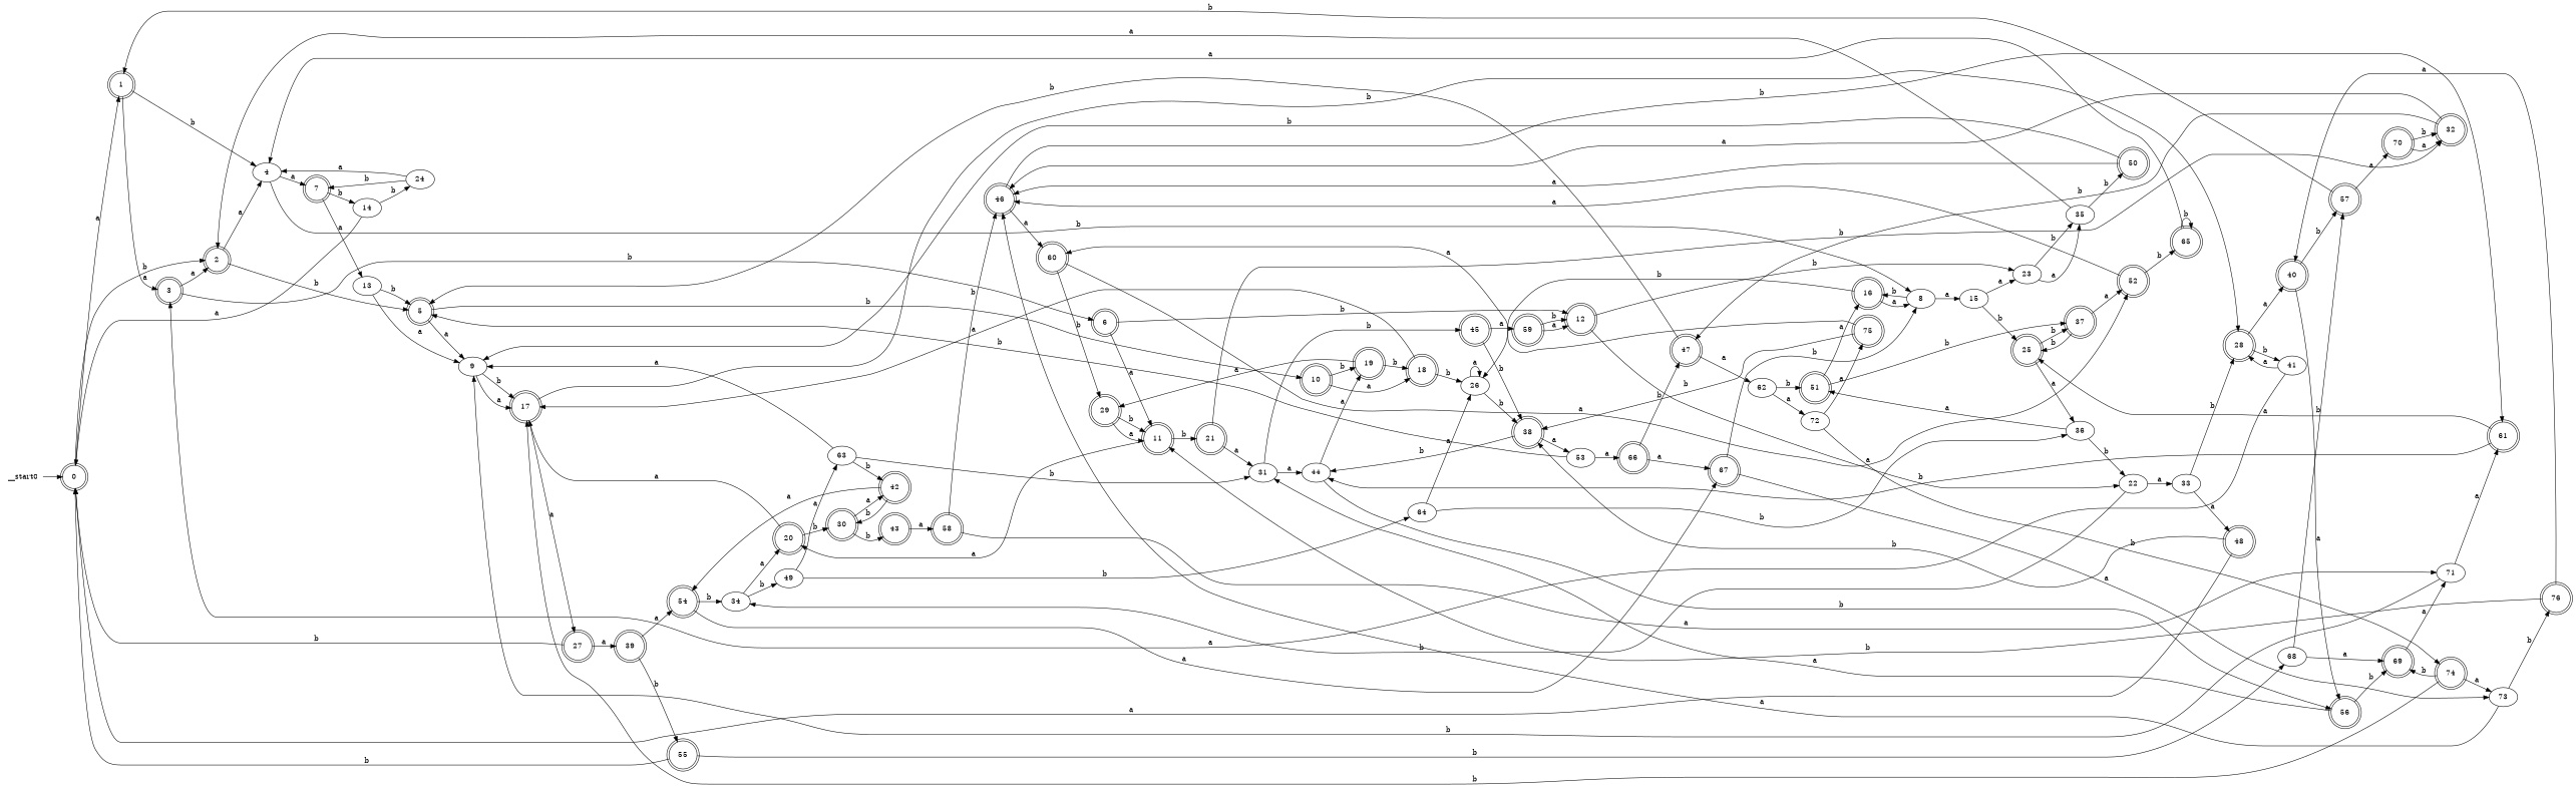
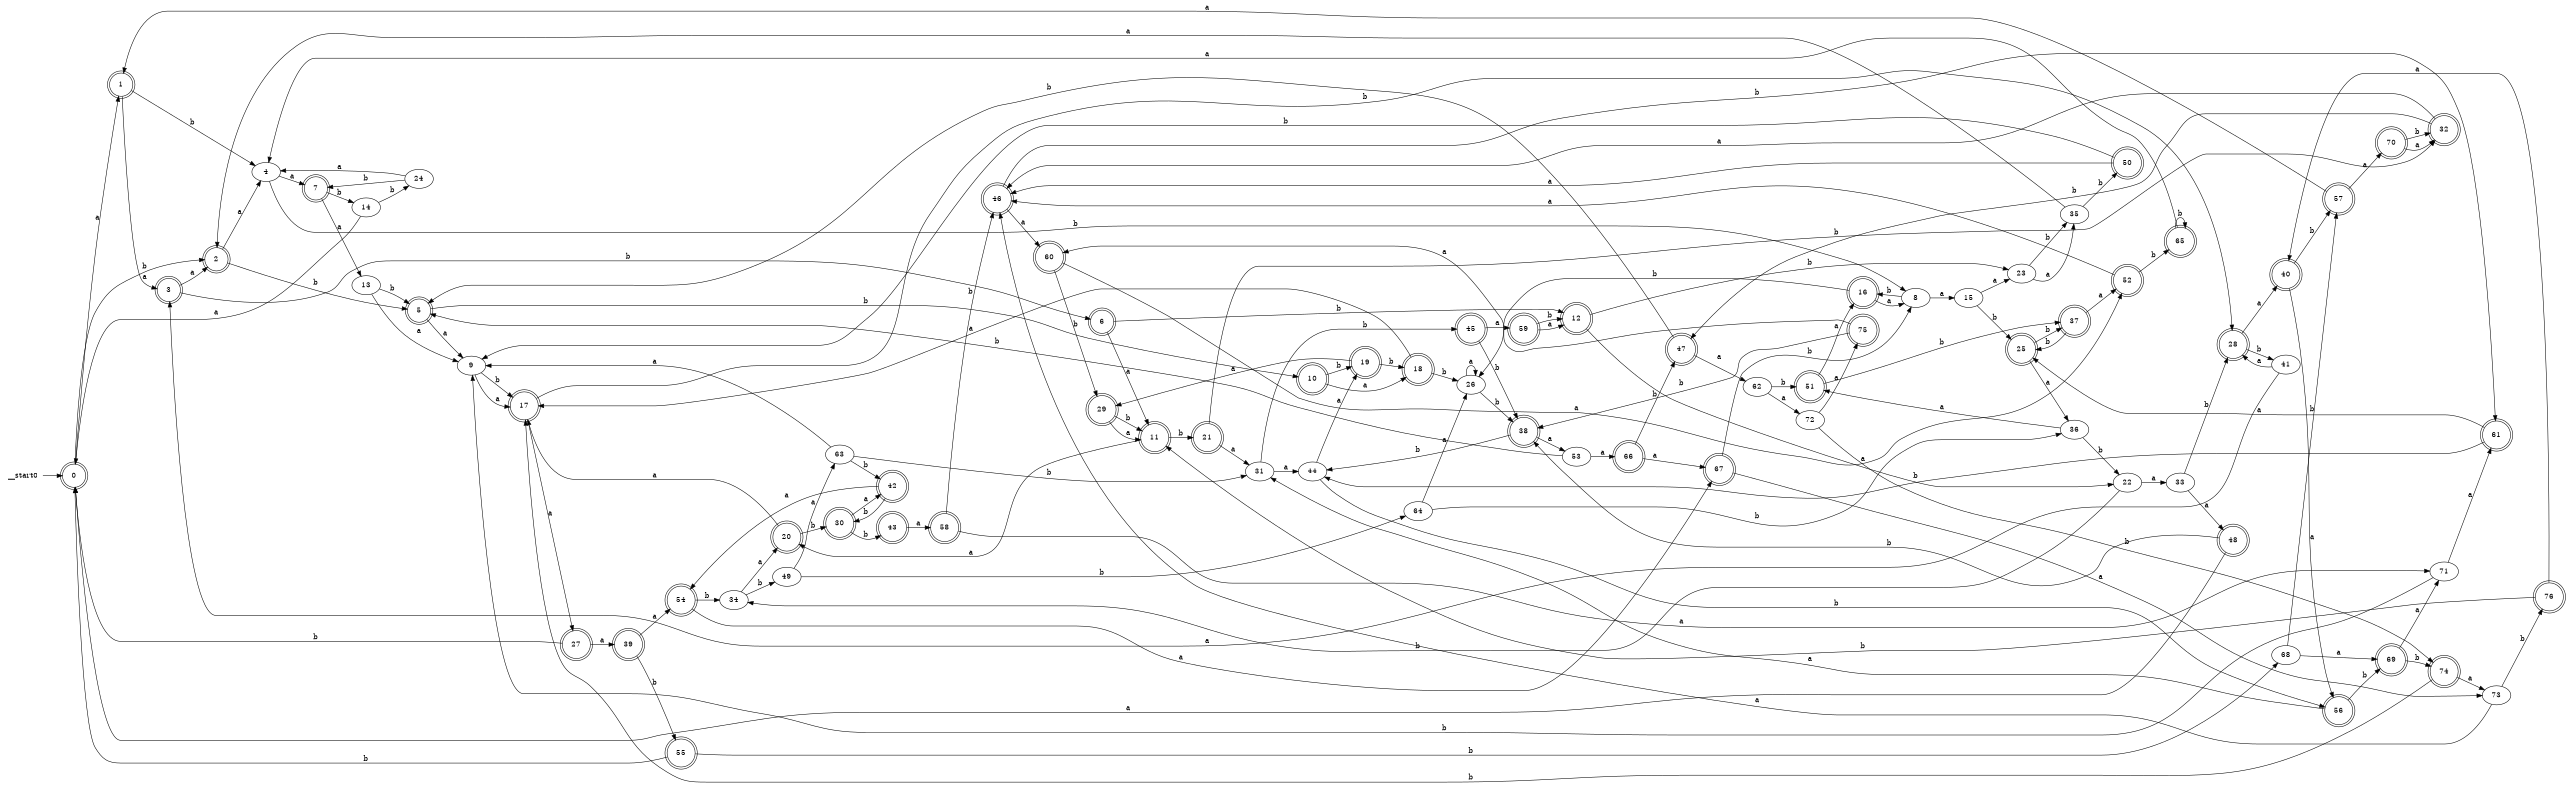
  digraph {
    rankdir=LR
    node [shape=doublecircle]
    __start0 [shape=none]
    0
    1
    2
    3
    4 [shape=""]
    5
    6
    7
    8 [shape=""]
    9 [shape=""]
    10
    11
    12
    13 [shape=""]
    14 [shape=""]
    15 [shape=""]
    16
    17
    18
    19
    20
    21
    22 [shape=""]
    23 [shape=""]
    24 [shape=""]
    25
    26 [shape=""]
    27
    28
    29
    30
    31 [shape=""]
    32
    33 [shape=""]
    34 [shape=""]
    35 [shape=""]
    36 [shape=""]
    37
    38
    39
    40
    41 [shape=""]
    42
    43
    44 [shape=""]
    45
    46
    47
    48
    49 [shape=""]
    50
    51
    52
    53 [shape=""]
    54
    55
    56
    57
    58
    59
    60
    61
    62 [shape=""]
    63 [shape=""]
    64 [shape=""]
    65
    66
    67
    68 [shape=""]
    69
    70
    71 [shape=""]
    72 [shape=""]
    73 [shape=""]
    74
    75
    76
    __start0 -> 0
    0 -> 1 [label=a]
    0 -> 2 [label=b]
    1 -> 3 [label=a]
    1 -> 4 [label=b]
    2 -> 4 [label=a]
    2 -> 5 [label=b]
    3 -> 2 [label=a]
    3 -> 6 [label=b]
    4 -> 7 [label=a]
    4 -> 8 [label=b]
    5 -> 9 [label=a]
    5 -> 10 [label=b]
    6 -> 11 [label=a]
    6 -> 12 [label=b]
    7 -> 13 [label=a]
    7 -> 14 [label=b]
    8 -> 15 [label=a]
    8 -> 16 [label=b]
    9 -> 17 [label=a]
    9 -> 17 [label=b]
    10 -> 18 [label=a]
    10 -> 19 [label=b]
    11 -> 20 [label=a]
    11 -> 21 [label=b]
    12 -> 22 [label=a]
    12 -> 23 [label=b]
    13 -> 5 [label=b]
    13 -> 9 [label=a]
    14 -> 0 [label=a]
    14 -> 24 [label=b]
    15 -> 23 [label=a]
    15 -> 25 [label=b]
    16 -> 8 [label=a]
    16 -> 26 [label=b]
    17 -> 27 [label=a]
    17 -> 28 [label=b]
    18 -> 17 [label=a]
    18 -> 26 [label=b]
    19 -> 18 [label=b]
    19 -> 29 [label=a]
    20 -> 17 [label=a]
    20 -> 30 [label=b]
    21 -> 31 [label=a]
    21 -> 32 [label=b]
    22 -> 33 [label=a]
    22 -> 34 [label=b]
    23 -> 35 [label=a]
    23 -> 35 [label=b]
    24 -> 4 [label=a]
    24 -> 7 [label=b]
    25 -> 36 [label=a]
    25 -> 37 [label=b]
    26 -> 26 [label=a]
    26 -> 38 [label=b]
    27 -> 0 [label=b]
    27 -> 39 [label=a]
    28 -> 40 [label=a]
    28 -> 41 [label=b]
    29 -> 11 [label=a]
    29 -> 11 [label=b]
    30 -> 42 [label=a]
    30 -> 43 [label=b]
    31 -> 44 [label=a]
    31 -> 45 [label=b]
    32 -> 46 [label=a]
    32 -> 47 [label=b]
    33 -> 28 [label=b]
    33 -> 48 [label=a]
    34 -> 20 [label=a]
    34 -> 49 [label=b]
    35 -> 2 [label=a]
    35 -> 50 [label=b]
    36 -> 22 [label=b]
    36 -> 51 [label=a]
    37 -> 25 [label=b]
    37 -> 52 [label=a]
    38 -> 44 [label=b]
    38 -> 53 [label=a]
    39 -> 54 [label=a]
    39 -> 55 [label=b]
    40 -> 56 [label=a]
    40 -> 57 [label=b]
    41 -> 3 [label=a]
    41 -> 28 [label=a]
    42 -> 30 [label=b]
    42 -> 54 [label=a]
    43 -> 58 [label=a]
    44 -> 19 [label=a]
    44 -> 56 [label=b]
    45 -> 38 [label=b]
    45 -> 59 [label=a]
    46 -> 60 [label=a]
    46 -> 61 [label=b]
    47 -> 5 [label=b]
    47 -> 62 [label=a]
    48 -> 0 [label=a]
    48 -> 38 [label=b]
    49 -> 63 [label=a]
    49 -> 64 [label=b]
    50 -> 9 [label=b]
    50 -> 46 [label=a]
    51 -> 16 [label=a]
    51 -> 37 [label=b]
    52 -> 46 [label=a]
    52 -> 65 [label=b]
    53 -> 5 [label=b]
    53 -> 66 [label=a]
    54 -> 34 [label=b]
    54 -> 67 [label=a]
    55 -> 0 [label=b]
    55 -> 68 [label=b]
    56 -> 31 [label=a]
    56 -> 69 [label=b]
-   57 -> 1 [label=b]
+   57 -> 1 [label=a]
    57 -> 70 [label=a]
    58 -> 46 [label=b]
    58 -> 71 [label=a]
    59 -> 12 [label=a]
    59 -> 12 [label=b]
    60 -> 29 [label=b]
    60 -> 52 [label=a]
    61 -> 25 [label=a]
    61 -> 44 [label=b]
    62 -> 51 [label=b]
    62 -> 72 [label=a]
    63 -> 9 [label=a]
    63 -> 31 [label=b]
    63 -> 42 [label=b]
    64 -> 26 [label=a]
    64 -> 36 [label=b]
    65 -> 4 [label=a]
    65 -> 65 [label=b]
    66 -> 47 [label=b]
    66 -> 67 [label=a]
    67 -> 8 [label=b]
    67 -> 73 [label=a]
    68 -> 57 [label=b]
    68 -> 69 [label=a]
    69 -> 71 [label=a]
-   74 -> 69 [label=b]
+   69 -> 74 [label=b]
    70 -> 32 [label=a]
    70 -> 32 [label=b]
    71 -> 9 [label=b]
    71 -> 61 [label=a]
    72 -> 74 [label=b]
    72 -> 75 [label=a]
    73 -> 46 [label=a]
    73 -> 76 [label=b]
    74 -> 17 [label=b]
    74 -> 73 [label=a]
    75 -> 38 [label=b]
    75 -> 60 [label=a]
    76 -> 11 [label=b]
    76 -> 40 [label=a]
  }
